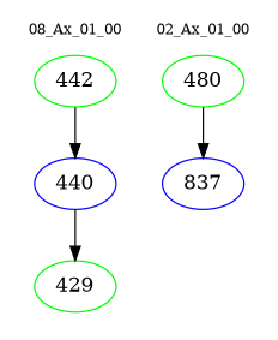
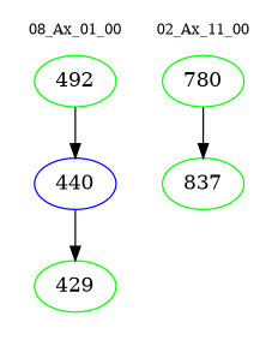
  digraph {
    node [color=green]
    edge [color=black]
-   n1 [label=442]
+   n1 [label=492]
    n2 [color=blue label=440]
    n3 [label=429]
-   n4 [label=480]
-   n5 [color=blue label=837]
+   n4 [label=780]
+   n5 [label=837]
    subgraph cluster_1 {
      color=white
      fontsize=10
      label="08_Ax_01_00"
      n1
      n2
      n3
    }
    subgraph cluster_2 {
      color=white
      fontsize=10
-     label="02_Ax_01_00"
+     label="02_Ax_11_00"
      n4
      n5
    }
    n1 -> n2
    n2 -> n3
    n4 -> n5
  }
